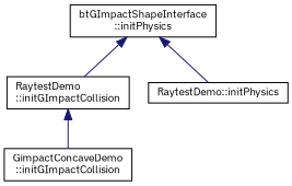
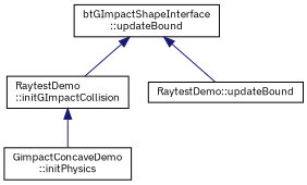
  digraph {
    fontname="IBM Plex Sans"
    rankdir=TB
    node [color=black fillcolor=white fontname="IBM Plex Sans" fontsize=10 shape=record style=filled]
    edge [color=midnightblue dir=back fontname="IBM Plex Sans" fontsize=10 labelfontname=Helvetica labelfontsize=10 style=solid]
-   n1 [height=0.2 label="btGImpactShapeInterface\l::initPhysics" width=0.4]
+   n1 [height=0.2 label="btGImpactShapeInterface\l::updateBound" width=0.4]
    n2 [height=0.2 label="RaytestDemo\l::initGImpactCollision" width=0.4]
-   n3 [height=0.2 label="RaytestDemo::initPhysics" width=0.4]
-   n4 [height=0.2 label="GimpactConcaveDemo\l::initGImpactCollision" width=0.4]
+   n3 [height=0.2 label="RaytestDemo::updateBound" width=0.4]
+   n4 [height=0.2 label="GimpactConcaveDemo\l::initPhysics" width=0.4]
    n1 -> n2
    n1 -> n3
    n2 -> n4
  }
